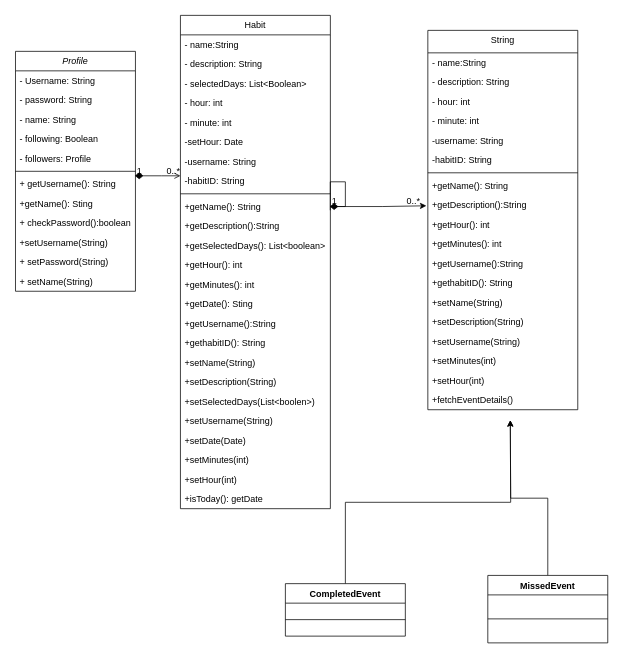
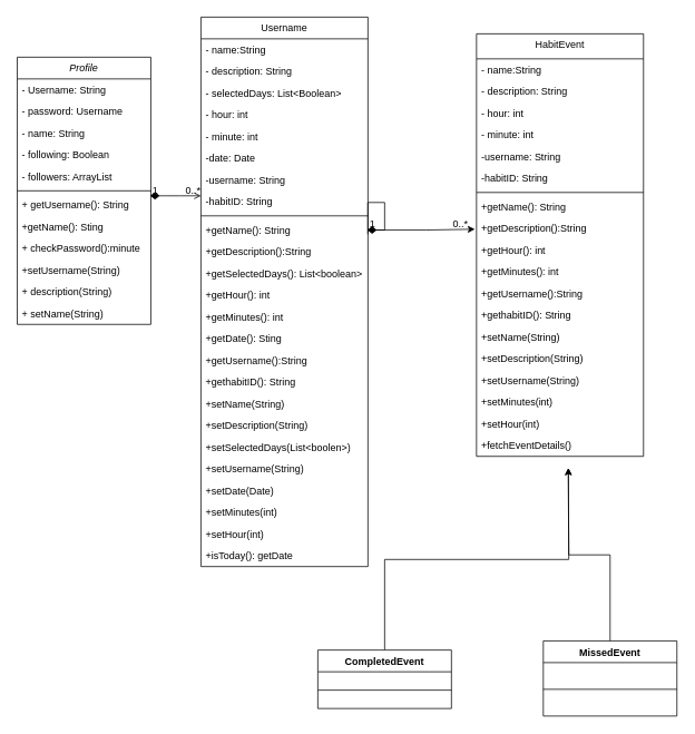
  <mxCell id="0" />
  <mxCell id="1" parent="0" />
  <mxCell id="2" value="Profile" style="swimlane;fontStyle=2;align=center;verticalAlign=top;childLayout=stackLayout;horizontal=1;startSize=26;horizontalStack=0;resizeParent=1;resizeLast=0;collapsible=1;marginBottom=0;rounded=0;shadow=0;strokeWidth=1;" parent="1" vertex="1"><mxGeometry x="20" y="68" width="160" height="320" as="geometry"><mxRectangle x="230" y="140" width="160" height="26" as="alternateBounds" /></mxGeometry></mxCell>
  <mxCell id="3" value="- Username: String" style="text;align=left;verticalAlign=top;spacingLeft=4;spacingRight=4;overflow=hidden;rotatable=0;points=[[0,0.5],[1,0.5]];portConstraint=eastwest;" parent="2" vertex="1"><mxGeometry y="26" width="160" height="26" as="geometry" /></mxCell>
- <mxCell id="4" value="- password: String" style="text;align=left;verticalAlign=top;spacingLeft=4;spacingRight=4;overflow=hidden;rotatable=0;points=[[0,0.5],[1,0.5]];portConstraint=eastwest;rounded=0;shadow=0;html=0;" parent="2" vertex="1"><mxGeometry y="52" width="160" height="26" as="geometry" /></mxCell>
+ <mxCell id="4" value="- password: Username" style="text;align=left;verticalAlign=top;spacingLeft=4;spacingRight=4;overflow=hidden;rotatable=0;points=[[0,0.5],[1,0.5]];portConstraint=eastwest;rounded=0;shadow=0;html=0;" parent="2" vertex="1"><mxGeometry y="52" width="160" height="26" as="geometry" /></mxCell>
  <mxCell id="5" value="- name: String" style="text;align=left;verticalAlign=top;spacingLeft=4;spacingRight=4;overflow=hidden;rotatable=0;points=[[0,0.5],[1,0.5]];portConstraint=eastwest;rounded=0;shadow=0;html=0;" parent="2" vertex="1"><mxGeometry y="78" width="160" height="26" as="geometry" /></mxCell>
  <mxCell id="6" value="- following: Boolean" style="text;align=left;verticalAlign=top;spacingLeft=4;spacingRight=4;overflow=hidden;rotatable=0;points=[[0,0.5],[1,0.5]];portConstraint=eastwest;rounded=0;shadow=0;html=0;" vertex="1" parent="2"><mxGeometry y="104" width="160" height="26" as="geometry" /></mxCell>
- <mxCell id="7" value="- followers: Profile" style="text;align=left;verticalAlign=top;spacingLeft=4;spacingRight=4;overflow=hidden;rotatable=0;points=[[0,0.5],[1,0.5]];portConstraint=eastwest;rounded=0;shadow=0;html=0;" vertex="1" parent="2"><mxGeometry y="130" width="160" height="26" as="geometry" /></mxCell>
+ <mxCell id="7" value="- followers: ArrayList" style="text;align=left;verticalAlign=top;spacingLeft=4;spacingRight=4;overflow=hidden;rotatable=0;points=[[0,0.5],[1,0.5]];portConstraint=eastwest;rounded=0;shadow=0;html=0;" vertex="1" parent="2"><mxGeometry y="130" width="160" height="26" as="geometry" /></mxCell>
  <mxCell id="8" value="" style="line;html=1;strokeWidth=1;align=left;verticalAlign=middle;spacingTop=-1;spacingLeft=3;spacingRight=3;rotatable=0;labelPosition=right;points=[];portConstraint=eastwest;" parent="2" vertex="1"><mxGeometry y="156" width="160" height="8" as="geometry" /></mxCell>
  <mxCell id="9" value="+ getUsername(): String" style="text;align=left;verticalAlign=top;spacingLeft=4;spacingRight=4;overflow=hidden;rotatable=0;points=[[0,0.5],[1,0.5]];portConstraint=eastwest;" parent="2" vertex="1"><mxGeometry y="164" width="160" height="26" as="geometry" /></mxCell>
  <mxCell id="10" value="+getName(): Sting" style="text;align=left;verticalAlign=top;spacingLeft=4;spacingRight=4;overflow=hidden;rotatable=0;points=[[0,0.5],[1,0.5]];portConstraint=eastwest;" vertex="1" parent="2"><mxGeometry y="190" width="160" height="26" as="geometry" /></mxCell>
- <mxCell id="11" value="+ checkPassword():boolean" style="text;align=left;verticalAlign=top;spacingLeft=4;spacingRight=4;overflow=hidden;rotatable=0;points=[[0,0.5],[1,0.5]];portConstraint=eastwest;" vertex="1" parent="2"><mxGeometry y="216" width="160" height="26" as="geometry" /></mxCell>
+ <mxCell id="11" value="+ checkPassword():minute" style="text;align=left;verticalAlign=top;spacingLeft=4;spacingRight=4;overflow=hidden;rotatable=0;points=[[0,0.5],[1,0.5]];portConstraint=eastwest;" vertex="1" parent="2"><mxGeometry y="216" width="160" height="26" as="geometry" /></mxCell>
  <mxCell id="12" value="+setUsername(String)" style="text;align=left;verticalAlign=top;spacingLeft=4;spacingRight=4;overflow=hidden;rotatable=0;points=[[0,0.5],[1,0.5]];portConstraint=eastwest;" vertex="1" parent="2"><mxGeometry y="242" width="160" height="26" as="geometry" /></mxCell>
- <mxCell id="13" value="+ setPassword(String)" style="text;align=left;verticalAlign=top;spacingLeft=4;spacingRight=4;overflow=hidden;rotatable=0;points=[[0,0.5],[1,0.5]];portConstraint=eastwest;" vertex="1" parent="2"><mxGeometry y="268" width="160" height="26" as="geometry" /></mxCell>
+ <mxCell id="13" value="+ description(String)" style="text;align=left;verticalAlign=top;spacingLeft=4;spacingRight=4;overflow=hidden;rotatable=0;points=[[0,0.5],[1,0.5]];portConstraint=eastwest;" vertex="1" parent="2"><mxGeometry y="268" width="160" height="26" as="geometry" /></mxCell>
  <mxCell id="14" value="+ setName(String)" style="text;align=left;verticalAlign=top;spacingLeft=4;spacingRight=4;overflow=hidden;rotatable=0;points=[[0,0.5],[1,0.5]];portConstraint=eastwest;" vertex="1" parent="2"><mxGeometry y="294" width="160" height="26" as="geometry" /></mxCell>
- <mxCell id="15" value="Habit" style="swimlane;fontStyle=0;align=center;verticalAlign=top;childLayout=stackLayout;horizontal=1;startSize=26;horizontalStack=0;resizeParent=1;resizeLast=0;collapsible=1;marginBottom=0;rounded=0;shadow=0;strokeWidth=1;" parent="1" vertex="1"><mxGeometry x="240" y="20" width="200" height="658" as="geometry"><mxRectangle x="550" y="140" width="160" height="26" as="alternateBounds" /></mxGeometry></mxCell>
+ <mxCell id="15" value="Username" style="swimlane;fontStyle=0;align=center;verticalAlign=top;childLayout=stackLayout;horizontal=1;startSize=26;horizontalStack=0;resizeParent=1;resizeLast=0;collapsible=1;marginBottom=0;rounded=0;shadow=0;strokeWidth=1;" parent="1" vertex="1"><mxGeometry x="240" y="20" width="200" height="658" as="geometry"><mxRectangle x="550" y="140" width="160" height="26" as="alternateBounds" /></mxGeometry></mxCell>
  <mxCell id="16" value="- name:String&#10;" style="text;align=left;verticalAlign=top;spacingLeft=4;spacingRight=4;overflow=hidden;rotatable=0;points=[[0,0.5],[1,0.5]];portConstraint=eastwest;" parent="15" vertex="1"><mxGeometry y="26" width="200" height="26" as="geometry" /></mxCell>
  <mxCell id="17" value="- description: String" style="text;align=left;verticalAlign=top;spacingLeft=4;spacingRight=4;overflow=hidden;rotatable=0;points=[[0,0.5],[1,0.5]];portConstraint=eastwest;rounded=0;shadow=0;html=0;" parent="15" vertex="1"><mxGeometry y="52" width="200" height="26" as="geometry" /></mxCell>
  <mxCell id="18" value="- selectedDays: List&lt;Boolean&gt;" style="text;align=left;verticalAlign=top;spacingLeft=4;spacingRight=4;overflow=hidden;rotatable=0;points=[[0,0.5],[1,0.5]];portConstraint=eastwest;rounded=0;shadow=0;html=0;" parent="15" vertex="1"><mxGeometry y="78" width="200" height="26" as="geometry" /></mxCell>
  <mxCell id="19" value="- hour: int" style="text;align=left;verticalAlign=top;spacingLeft=4;spacingRight=4;overflow=hidden;rotatable=0;points=[[0,0.5],[1,0.5]];portConstraint=eastwest;rounded=0;shadow=0;html=0;" parent="15" vertex="1"><mxGeometry y="104" width="200" height="26" as="geometry" /></mxCell>
  <mxCell id="20" value="- minute: int" style="text;align=left;verticalAlign=top;spacingLeft=4;spacingRight=4;overflow=hidden;rotatable=0;points=[[0,0.5],[1,0.5]];portConstraint=eastwest;rounded=0;shadow=0;html=0;" parent="15" vertex="1"><mxGeometry y="130" width="200" height="26" as="geometry" /></mxCell>
- <mxCell id="21" value="-setHour: Date " style="text;align=left;verticalAlign=top;spacingLeft=4;spacingRight=4;overflow=hidden;rotatable=0;points=[[0,0.5],[1,0.5]];portConstraint=eastwest;rounded=0;shadow=0;html=0;" vertex="1" parent="15"><mxGeometry y="156" width="200" height="26" as="geometry" /></mxCell>
+ <mxCell id="21" value="-date: Date " style="text;align=left;verticalAlign=top;spacingLeft=4;spacingRight=4;overflow=hidden;rotatable=0;points=[[0,0.5],[1,0.5]];portConstraint=eastwest;rounded=0;shadow=0;html=0;" vertex="1" parent="15"><mxGeometry y="156" width="200" height="26" as="geometry" /></mxCell>
  <mxCell id="22" value="-username: String" style="text;align=left;verticalAlign=top;spacingLeft=4;spacingRight=4;overflow=hidden;rotatable=0;points=[[0,0.5],[1,0.5]];portConstraint=eastwest;rounded=0;shadow=0;html=0;" vertex="1" parent="15"><mxGeometry y="182" width="200" height="26" as="geometry" /></mxCell>
  <mxCell id="23" value="-habitID: String" style="text;align=left;verticalAlign=top;spacingLeft=4;spacingRight=4;overflow=hidden;rotatable=0;points=[[0,0.5],[1,0.5]];portConstraint=eastwest;rounded=0;shadow=0;html=0;" vertex="1" parent="15"><mxGeometry y="208" width="200" height="26" as="geometry" /></mxCell>
  <mxCell id="24" value="" style="line;html=1;strokeWidth=1;align=left;verticalAlign=middle;spacingTop=-1;spacingLeft=3;spacingRight=3;rotatable=0;labelPosition=right;points=[];portConstraint=eastwest;" parent="15" vertex="1"><mxGeometry y="234" width="200" height="8" as="geometry" /></mxCell>
  <mxCell id="25" value="+getName(): String" style="text;align=left;verticalAlign=top;spacingLeft=4;spacingRight=4;overflow=hidden;rotatable=0;points=[[0,0.5],[1,0.5]];portConstraint=eastwest;" parent="15" vertex="1"><mxGeometry y="242" width="200" height="26" as="geometry" /></mxCell>
  <mxCell id="26" value="+getDescription():String" style="text;align=left;verticalAlign=top;spacingLeft=4;spacingRight=4;overflow=hidden;rotatable=0;points=[[0,0.5],[1,0.5]];portConstraint=eastwest;" parent="15" vertex="1"><mxGeometry y="268" width="200" height="26" as="geometry" /></mxCell>
  <mxCell id="27" value="+getSelectedDays(): List&lt;boolean&gt;" style="text;align=left;verticalAlign=top;spacingLeft=4;spacingRight=4;overflow=hidden;rotatable=0;points=[[0,0.5],[1,0.5]];portConstraint=eastwest;" vertex="1" parent="15"><mxGeometry y="294" width="200" height="26" as="geometry" /></mxCell>
  <mxCell id="28" value="+getHour(): int" style="text;align=left;verticalAlign=top;spacingLeft=4;spacingRight=4;overflow=hidden;rotatable=0;points=[[0,0.5],[1,0.5]];portConstraint=eastwest;" vertex="1" parent="15"><mxGeometry y="320" width="200" height="26" as="geometry" /></mxCell>
  <mxCell id="29" value="+getMinutes(): int" style="text;align=left;verticalAlign=top;spacingLeft=4;spacingRight=4;overflow=hidden;rotatable=0;points=[[0,0.5],[1,0.5]];portConstraint=eastwest;" vertex="1" parent="15"><mxGeometry y="346" width="200" height="26" as="geometry" /></mxCell>
  <mxCell id="30" value="+getDate(): Sting" style="text;align=left;verticalAlign=top;spacingLeft=4;spacingRight=4;overflow=hidden;rotatable=0;points=[[0,0.5],[1,0.5]];portConstraint=eastwest;" vertex="1" parent="15"><mxGeometry y="372" width="200" height="26" as="geometry" /></mxCell>
  <mxCell id="31" value="+getUsername():String" style="text;align=left;verticalAlign=top;spacingLeft=4;spacingRight=4;overflow=hidden;rotatable=0;points=[[0,0.5],[1,0.5]];portConstraint=eastwest;" vertex="1" parent="15"><mxGeometry y="398" width="200" height="26" as="geometry" /></mxCell>
  <mxCell id="32" value="+gethabitID(): String" style="text;align=left;verticalAlign=top;spacingLeft=4;spacingRight=4;overflow=hidden;rotatable=0;points=[[0,0.5],[1,0.5]];portConstraint=eastwest;" vertex="1" parent="15"><mxGeometry y="424" width="200" height="26" as="geometry" /></mxCell>
  <mxCell id="33" value="+setName(String)" style="text;align=left;verticalAlign=top;spacingLeft=4;spacingRight=4;overflow=hidden;rotatable=0;points=[[0,0.5],[1,0.5]];portConstraint=eastwest;" vertex="1" parent="15"><mxGeometry y="450" width="200" height="26" as="geometry" /></mxCell>
  <mxCell id="34" value="+setDescription(String)" style="text;align=left;verticalAlign=top;spacingLeft=4;spacingRight=4;overflow=hidden;rotatable=0;points=[[0,0.5],[1,0.5]];portConstraint=eastwest;" vertex="1" parent="15"><mxGeometry y="476" width="200" height="26" as="geometry" /></mxCell>
  <mxCell id="35" value="+setSelectedDays(List&lt;boolen&gt;)" style="text;align=left;verticalAlign=top;spacingLeft=4;spacingRight=4;overflow=hidden;rotatable=0;points=[[0,0.5],[1,0.5]];portConstraint=eastwest;" vertex="1" parent="15"><mxGeometry y="502" width="200" height="26" as="geometry" /></mxCell>
  <mxCell id="36" value="+setUsername(String)" style="text;align=left;verticalAlign=top;spacingLeft=4;spacingRight=4;overflow=hidden;rotatable=0;points=[[0,0.5],[1,0.5]];portConstraint=eastwest;" vertex="1" parent="15"><mxGeometry y="528" width="200" height="26" as="geometry" /></mxCell>
  <mxCell id="37" value="+setDate(Date)" style="text;align=left;verticalAlign=top;spacingLeft=4;spacingRight=4;overflow=hidden;rotatable=0;points=[[0,0.5],[1,0.5]];portConstraint=eastwest;" vertex="1" parent="15"><mxGeometry y="554" width="200" height="26" as="geometry" /></mxCell>
  <mxCell id="38" value="+setMinutes(int)" style="text;align=left;verticalAlign=top;spacingLeft=4;spacingRight=4;overflow=hidden;rotatable=0;points=[[0,0.5],[1,0.5]];portConstraint=eastwest;" vertex="1" parent="15"><mxGeometry y="580" width="200" height="26" as="geometry" /></mxCell>
  <mxCell id="39" value="+setHour(int)" style="text;align=left;verticalAlign=top;spacingLeft=4;spacingRight=4;overflow=hidden;rotatable=0;points=[[0,0.5],[1,0.5]];portConstraint=eastwest;" vertex="1" parent="15"><mxGeometry y="606" width="200" height="26" as="geometry" /></mxCell>
  <mxCell id="40" value="+isToday(): getDate" style="text;align=left;verticalAlign=top;spacingLeft=4;spacingRight=4;overflow=hidden;rotatable=0;points=[[0,0.5],[1,0.5]];portConstraint=eastwest;" vertex="1" parent="15"><mxGeometry y="632" width="200" height="26" as="geometry" /></mxCell>
  <mxCell id="41" value="" style="endArrow=open;shadow=0;strokeWidth=1;rounded=0;endFill=1;edgeStyle=elbowEdgeStyle;elbow=vertical;startArrow=none;" parent="1" source="71" target="15" edge="1"><mxGeometry x="0.5" y="41" relative="1" as="geometry"><mxPoint x="380" y="162" as="sourcePoint" /><mxPoint x="540" y="162" as="targetPoint" /><mxPoint x="-40" y="32" as="offset" /></mxGeometry></mxCell>
  <mxCell id="42" value="1" style="resizable=0;align=right;verticalAlign=bottom;labelBackgroundColor=none;fontSize=12;" parent="41" connectable="0" vertex="1"><mxGeometry x="1" relative="1" as="geometry"><mxPoint x="-50" y="2" as="offset" /></mxGeometry></mxCell>
  <mxCell id="43" value="1" style="resizable=0;align=right;verticalAlign=bottom;labelBackgroundColor=none;fontSize=12;" connectable="0" vertex="1" parent="41"><mxGeometry x="1" relative="1" as="geometry"><mxPoint x="210" y="42" as="offset" /></mxGeometry></mxCell>
  <mxCell id="44" style="edgeStyle=orthogonalEdgeStyle;rounded=0;orthogonalLoop=1;jettySize=auto;html=1;entryX=-0.012;entryY=1.115;entryDx=0;entryDy=0;entryPerimeter=0;startArrow=none;" edge="1" parent="1" source="75"><mxGeometry relative="1" as="geometry"><mxPoint x="568.08" y="273.99" as="targetPoint" /></mxGeometry></mxCell>
- <mxCell id="45" value="String" style="swimlane;fontStyle=0;align=center;verticalAlign=top;childLayout=stackLayout;horizontal=1;startSize=30;horizontalStack=0;resizeParent=1;resizeLast=0;collapsible=1;marginBottom=0;rounded=0;shadow=0;strokeWidth=1;" vertex="1" parent="1"><mxGeometry x="570" y="40" width="200" height="506" as="geometry"><mxRectangle x="550" y="140" width="160" height="26" as="alternateBounds" /></mxGeometry></mxCell>
+ <mxCell id="45" value="HabitEvent" style="swimlane;fontStyle=0;align=center;verticalAlign=top;childLayout=stackLayout;horizontal=1;startSize=30;horizontalStack=0;resizeParent=1;resizeLast=0;collapsible=1;marginBottom=0;rounded=0;shadow=0;strokeWidth=1;" vertex="1" parent="1"><mxGeometry x="570" y="40" width="200" height="506" as="geometry"><mxRectangle x="550" y="140" width="160" height="26" as="alternateBounds" /></mxGeometry></mxCell>
  <mxCell id="46" value="- name:String&#10;" style="text;align=left;verticalAlign=top;spacingLeft=4;spacingRight=4;overflow=hidden;rotatable=0;points=[[0,0.5],[1,0.5]];portConstraint=eastwest;" vertex="1" parent="45"><mxGeometry y="30" width="200" height="26" as="geometry" /></mxCell>
  <mxCell id="47" value="- description: String" style="text;align=left;verticalAlign=top;spacingLeft=4;spacingRight=4;overflow=hidden;rotatable=0;points=[[0,0.5],[1,0.5]];portConstraint=eastwest;rounded=0;shadow=0;html=0;" vertex="1" parent="45"><mxGeometry y="56" width="200" height="26" as="geometry" /></mxCell>
  <mxCell id="48" value="- hour: int" style="text;align=left;verticalAlign=top;spacingLeft=4;spacingRight=4;overflow=hidden;rotatable=0;points=[[0,0.5],[1,0.5]];portConstraint=eastwest;rounded=0;shadow=0;html=0;" vertex="1" parent="45"><mxGeometry y="82" width="200" height="26" as="geometry" /></mxCell>
  <mxCell id="49" value="- minute: int" style="text;align=left;verticalAlign=top;spacingLeft=4;spacingRight=4;overflow=hidden;rotatable=0;points=[[0,0.5],[1,0.5]];portConstraint=eastwest;rounded=0;shadow=0;html=0;" vertex="1" parent="45"><mxGeometry y="108" width="200" height="26" as="geometry" /></mxCell>
  <mxCell id="50" value="-username: String" style="text;align=left;verticalAlign=top;spacingLeft=4;spacingRight=4;overflow=hidden;rotatable=0;points=[[0,0.5],[1,0.5]];portConstraint=eastwest;rounded=0;shadow=0;html=0;" vertex="1" parent="45"><mxGeometry y="134" width="200" height="26" as="geometry" /></mxCell>
  <mxCell id="51" value="-habitID: String" style="text;align=left;verticalAlign=top;spacingLeft=4;spacingRight=4;overflow=hidden;rotatable=0;points=[[0,0.5],[1,0.5]];portConstraint=eastwest;rounded=0;shadow=0;html=0;" vertex="1" parent="45"><mxGeometry y="160" width="200" height="26" as="geometry" /></mxCell>
  <mxCell id="52" value="" style="line;html=1;strokeWidth=1;align=left;verticalAlign=middle;spacingTop=-1;spacingLeft=3;spacingRight=3;rotatable=0;labelPosition=right;points=[];portConstraint=eastwest;" vertex="1" parent="45"><mxGeometry y="186" width="200" height="8" as="geometry" /></mxCell>
  <mxCell id="53" value="+getName(): String" style="text;align=left;verticalAlign=top;spacingLeft=4;spacingRight=4;overflow=hidden;rotatable=0;points=[[0,0.5],[1,0.5]];portConstraint=eastwest;" vertex="1" parent="45"><mxGeometry y="194" width="200" height="26" as="geometry" /></mxCell>
  <mxCell id="54" value="+getDescription():String" style="text;align=left;verticalAlign=top;spacingLeft=4;spacingRight=4;overflow=hidden;rotatable=0;points=[[0,0.5],[1,0.5]];portConstraint=eastwest;" vertex="1" parent="45"><mxGeometry y="220" width="200" height="26" as="geometry" /></mxCell>
  <mxCell id="55" value="+getHour(): int" style="text;align=left;verticalAlign=top;spacingLeft=4;spacingRight=4;overflow=hidden;rotatable=0;points=[[0,0.5],[1,0.5]];portConstraint=eastwest;" vertex="1" parent="45"><mxGeometry y="246" width="200" height="26" as="geometry" /></mxCell>
  <mxCell id="56" value="+getMinutes(): int" style="text;align=left;verticalAlign=top;spacingLeft=4;spacingRight=4;overflow=hidden;rotatable=0;points=[[0,0.5],[1,0.5]];portConstraint=eastwest;" vertex="1" parent="45"><mxGeometry y="272" width="200" height="26" as="geometry" /></mxCell>
  <mxCell id="57" value="+getUsername():String" style="text;align=left;verticalAlign=top;spacingLeft=4;spacingRight=4;overflow=hidden;rotatable=0;points=[[0,0.5],[1,0.5]];portConstraint=eastwest;" vertex="1" parent="45"><mxGeometry y="298" width="200" height="26" as="geometry" /></mxCell>
  <mxCell id="58" value="+gethabitID(): String" style="text;align=left;verticalAlign=top;spacingLeft=4;spacingRight=4;overflow=hidden;rotatable=0;points=[[0,0.5],[1,0.5]];portConstraint=eastwest;" vertex="1" parent="45"><mxGeometry y="324" width="200" height="26" as="geometry" /></mxCell>
  <mxCell id="59" value="+setName(String)" style="text;align=left;verticalAlign=top;spacingLeft=4;spacingRight=4;overflow=hidden;rotatable=0;points=[[0,0.5],[1,0.5]];portConstraint=eastwest;" vertex="1" parent="45"><mxGeometry y="350" width="200" height="26" as="geometry" /></mxCell>
  <mxCell id="60" value="+setDescription(String)" style="text;align=left;verticalAlign=top;spacingLeft=4;spacingRight=4;overflow=hidden;rotatable=0;points=[[0,0.5],[1,0.5]];portConstraint=eastwest;" vertex="1" parent="45"><mxGeometry y="376" width="200" height="26" as="geometry" /></mxCell>
  <mxCell id="61" value="+setUsername(String)" style="text;align=left;verticalAlign=top;spacingLeft=4;spacingRight=4;overflow=hidden;rotatable=0;points=[[0,0.5],[1,0.5]];portConstraint=eastwest;" vertex="1" parent="45"><mxGeometry y="402" width="200" height="26" as="geometry" /></mxCell>
  <mxCell id="62" value="+setMinutes(int)" style="text;align=left;verticalAlign=top;spacingLeft=4;spacingRight=4;overflow=hidden;rotatable=0;points=[[0,0.5],[1,0.5]];portConstraint=eastwest;" vertex="1" parent="45"><mxGeometry y="428" width="200" height="26" as="geometry" /></mxCell>
  <mxCell id="63" value="+setHour(int)" style="text;align=left;verticalAlign=top;spacingLeft=4;spacingRight=4;overflow=hidden;rotatable=0;points=[[0,0.5],[1,0.5]];portConstraint=eastwest;" vertex="1" parent="45"><mxGeometry y="454" width="200" height="26" as="geometry" /></mxCell>
  <mxCell id="64" value="+fetchEventDetails()" style="text;align=left;verticalAlign=top;spacingLeft=4;spacingRight=4;overflow=hidden;rotatable=0;points=[[0,0.5],[1,0.5]];portConstraint=eastwest;" vertex="1" parent="45"><mxGeometry y="480" width="200" height="26" as="geometry" /></mxCell>
  <mxCell id="65" style="edgeStyle=orthogonalEdgeStyle;rounded=0;orthogonalLoop=1;jettySize=auto;html=1;exitX=0.5;exitY=0;exitDx=0;exitDy=0;" edge="1" parent="1" source="69"><mxGeometry relative="1" as="geometry"><mxPoint x="680" y="560" as="targetPoint" /><mxPoint x="477" y="758.96" as="sourcePoint" /></mxGeometry></mxCell>
  <mxCell id="66" style="edgeStyle=orthogonalEdgeStyle;rounded=0;orthogonalLoop=1;jettySize=auto;html=1;" edge="1" parent="1" source="67"><mxGeometry relative="1" as="geometry"><mxPoint x="680" y="560" as="targetPoint" /></mxGeometry></mxCell>
  <mxCell id="67" value="MissedEvent" style="swimlane;fontStyle=1;align=center;verticalAlign=top;childLayout=stackLayout;horizontal=1;startSize=26;horizontalStack=0;resizeParent=1;resizeParentMax=0;resizeLast=0;collapsible=1;marginBottom=0;" vertex="1" parent="1"><mxGeometry x="650" y="767" width="160" height="90" as="geometry" /></mxCell>
  <mxCell id="68" value="" style="line;strokeWidth=1;fillColor=none;align=left;verticalAlign=middle;spacingTop=-1;spacingLeft=3;spacingRight=3;rotatable=0;labelPosition=right;points=[];portConstraint=eastwest;" vertex="1" parent="67"><mxGeometry y="26" width="160" height="64" as="geometry" /></mxCell>
  <mxCell id="69" value="CompletedEvent" style="swimlane;fontStyle=1;align=center;verticalAlign=top;childLayout=stackLayout;horizontal=1;startSize=26;horizontalStack=0;resizeParent=1;resizeParentMax=0;resizeLast=0;collapsible=1;marginBottom=0;" vertex="1" parent="1"><mxGeometry x="380" y="778" width="160" height="70" as="geometry" /></mxCell>
  <mxCell id="70" value="" style="line;strokeWidth=1;fillColor=none;align=left;verticalAlign=middle;spacingTop=-1;spacingLeft=3;spacingRight=3;rotatable=0;labelPosition=right;points=[];portConstraint=eastwest;" vertex="1" parent="69"><mxGeometry y="26" width="160" height="44" as="geometry" /></mxCell>
  <mxCell id="71" value="" style="rhombus;whiteSpace=wrap;html=1;strokeColor=#000000;fillColor=#000000;" vertex="1" parent="1"><mxGeometry x="180" y="230" width="10" height="8" as="geometry" /></mxCell>
  <mxCell id="72" value="" style="endArrow=none;shadow=0;strokeWidth=1;rounded=0;endFill=1;edgeStyle=elbowEdgeStyle;elbow=vertical;" edge="1" parent="1" source="2" target="71"><mxGeometry x="0.5" y="41" relative="1" as="geometry"><mxPoint x="180" y="228" as="sourcePoint" /><mxPoint x="240" y="228" as="targetPoint" /><mxPoint x="-40" y="32" as="offset" /></mxGeometry></mxCell>
  <mxCell id="73" value="0..*" style="resizable=0;align=left;verticalAlign=bottom;labelBackgroundColor=none;fontSize=12;" connectable="0" vertex="1" parent="72"><mxGeometry x="-1" relative="1" as="geometry"><mxPoint x="40" y="2" as="offset" /></mxGeometry></mxCell>
  <mxCell id="74" value="0..*" style="resizable=0;align=left;verticalAlign=bottom;labelBackgroundColor=none;fontSize=12;" connectable="0" vertex="1" parent="72"><mxGeometry x="-1" relative="1" as="geometry"><mxPoint x="360" y="42" as="offset" /></mxGeometry></mxCell>
  <mxCell id="75" value="" style="rhombus;whiteSpace=wrap;html=1;strokeColor=#000000;fillColor=#000000;" vertex="1" parent="1"><mxGeometry x="440" y="271" width="10" height="8" as="geometry" /></mxCell>
  <mxCell id="76" value="" style="edgeStyle=orthogonalEdgeStyle;rounded=0;orthogonalLoop=1;jettySize=auto;html=1;entryX=-0.012;entryY=1.115;entryDx=0;entryDy=0;entryPerimeter=0;endArrow=none;" edge="1" parent="1" source="25" target="75"><mxGeometry relative="1" as="geometry"><mxPoint x="440" y="275" as="sourcePoint" /><mxPoint x="568.08" y="273.99" as="targetPoint" /></mxGeometry></mxCell>
